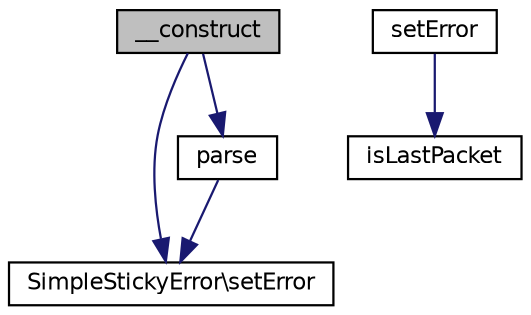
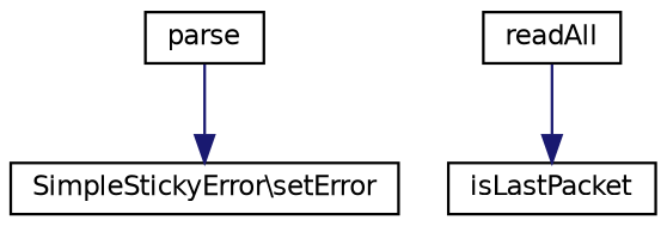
  digraph {
    rankdir=TB
    node [color=black fillcolor=white fontname=Helvetica fontsize=10 shape=record style=filled]
    edge [color=midnightblue fontname=Helvetica fontsize=10 labelfontname=Helvetica labelfontsize=10 style=solid]
-   n1 [fillcolor=grey75 fontcolor=black height=0.2 label=__construct width=0.4]
    n2 [height=0.2 label="SimpleStickyError\\setError" width=0.4]
    n3 [height=0.2 label=parse width=0.4]
-   n4 [height=0.2 label=setError width=0.4]
+   n4 [height=0.2 label=readAll width=0.4]
    n5 [height=0.2 label=isLastPacket width=0.4]
-   n1 -> n2
-   n1 -> n3
    n3 -> n2
    n4 -> n5
  }
